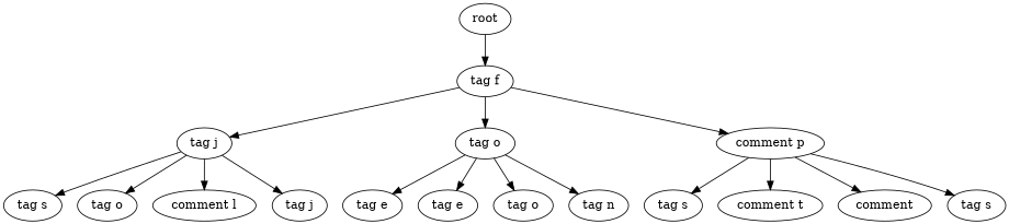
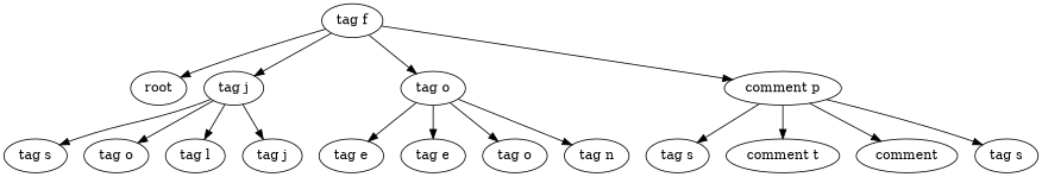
  digraph {
    n1 [label=root]
    n2 [label="tag f"]
    n3 [label="tag j"]
    n4 [label="tag o"]
    n5 [label="comment p"]
    n6 [label="tag s"]
    n7 [label="tag o"]
-   n8 [label="comment l"]
+   n8 [label="tag l"]
    n9 [label="tag j"]
    n10 [label="tag e"]
    n11 [label="tag e"]
    n12 [label="tag o"]
    n13 [label="tag n"]
    n14 [label="tag s"]
    n15 [label="comment t"]
    n16 [label=comment]
    n17 [label="tag s"]
-   n1 -> n2
+   n2 -> n1
    n2 -> n3
    n2 -> n4
    n2 -> n5
    n3 -> n6
    n3 -> n7
    n3 -> n8
    n3 -> n9
    n4 -> n10
    n4 -> n11
    n4 -> n12
    n4 -> n13
    n5 -> n14
    n5 -> n15
    n5 -> n16
    n5 -> n17
  }
